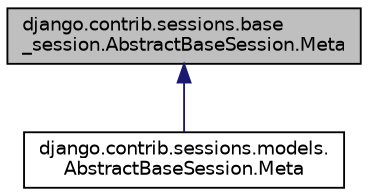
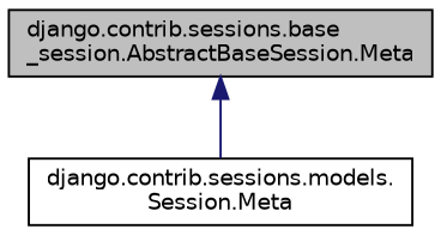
  digraph {
    node [color=black fontname=Helvetica fontsize=10 shape=record style=filled]
    n1 [fillcolor=grey75 fontcolor=black height=0.2 label="django.contrib.sessions.base\l_session.AbstractBaseSession.Meta" width=0.4]
-   n2 [fillcolor=white height=0.2 label="django.contrib.sessions.models.\lAbstractBaseSession.Meta" width=0.4]
+   n2 [fillcolor=white height=0.2 label="django.contrib.sessions.models.\lSession.Meta" width=0.4]
    n1 -> n2 [color=midnightblue dir=back fontname=Helvetica fontsize=10 labelfontname=Helvetica labelfontsize=10 style=solid]
  }
